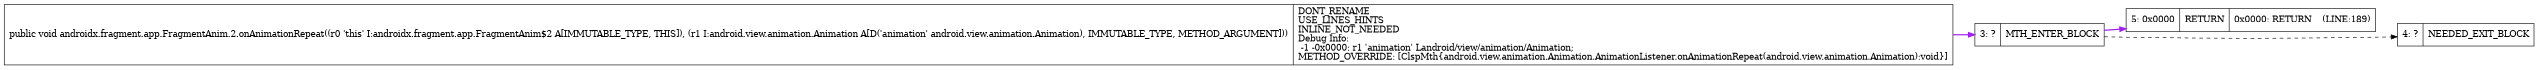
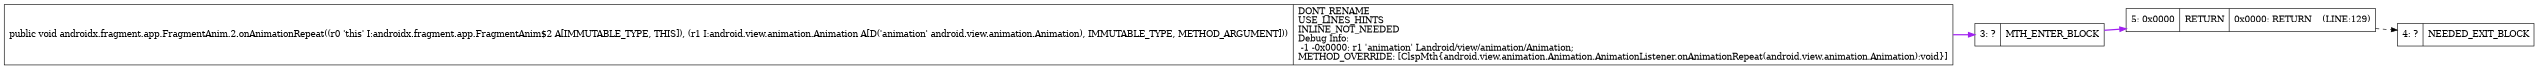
  digraph {
    rankdir=LR
    node [shape=record]
    edge [color=purple style=bold]
    n1 [label="{3\:\ ?|MTH_ENTER_BLOCK\l}"]
-   n2 [label="{5\:\ 0x0000|RETURN\l|0x0000: RETURN    (LINE:189)\l}"]
+   n2 [label="{5\:\ 0x0000|RETURN\l|0x0000: RETURN    (LINE:129)\l}"]
    n3 [label="{4\:\ ?|NEEDED_EXIT_BLOCK\l}"]
    n4 [label="{public void androidx.fragment.app.FragmentAnim.2.onAnimationRepeat((r0 'this' I:androidx.fragment.app.FragmentAnim$2 A[IMMUTABLE_TYPE, THIS]), (r1 I:android.view.animation.Animation A[D('animation' android.view.animation.Animation), IMMUTABLE_TYPE, METHOD_ARGUMENT]))  | DONT_RENAME\lUSE_LINES_HINTS\lINLINE_NOT_NEEDED\lDebug Info:\l  \-1 \-0x0000: r1 'animation' Landroid\/view\/animation\/Animation;\lMETHOD_OVERRIDE: [ClspMth\{android.view.animation.Animation.AnimationListener.onAnimationRepeat(android.view.animation.Animation):void\}]\l}"]
    n1 -> n2
-   n1 -> n3 [color=black style=dashed]
+   n2 -> n3 [color=black style=dashed]
    n4 -> n1
  }
